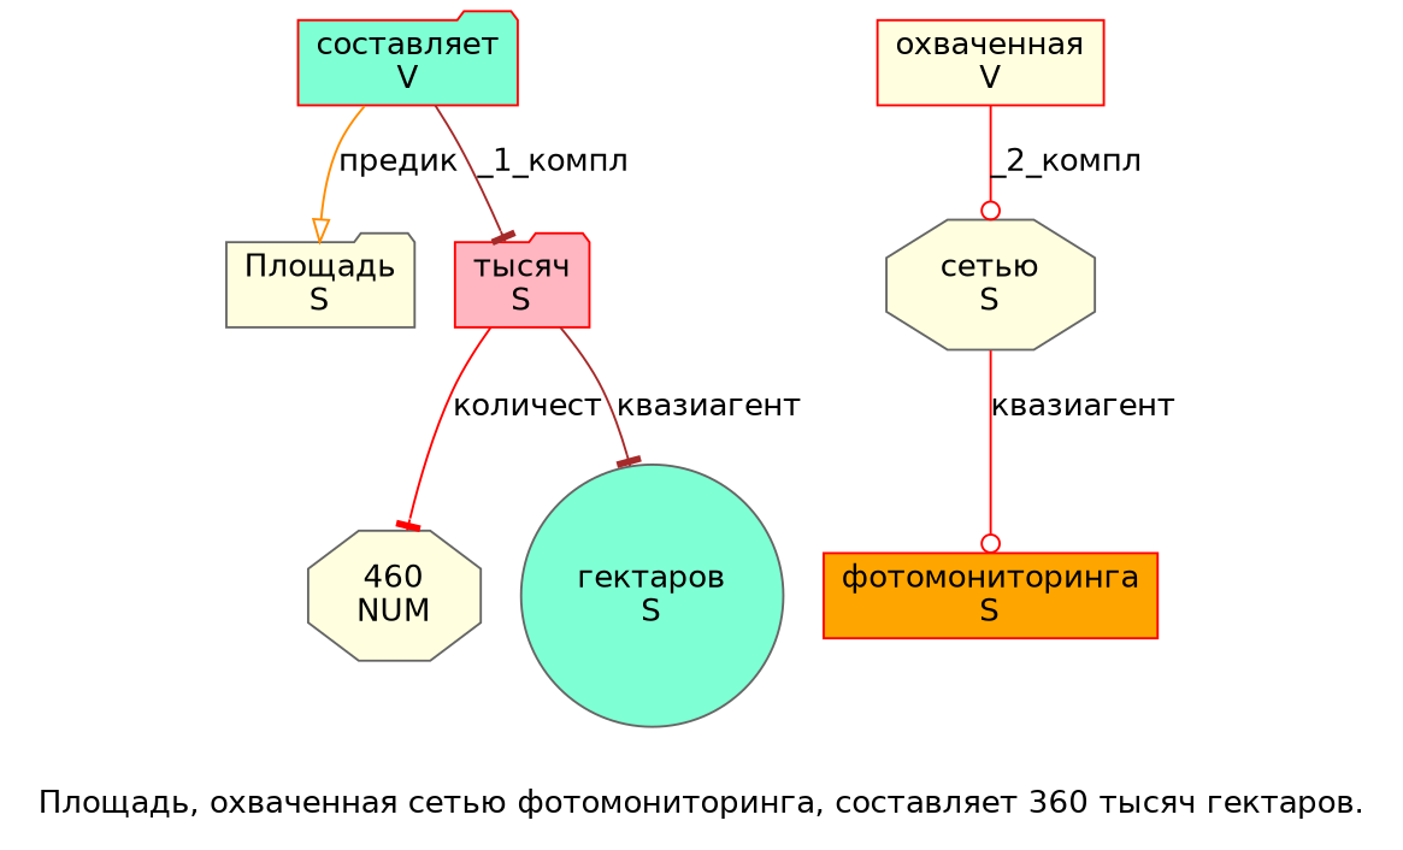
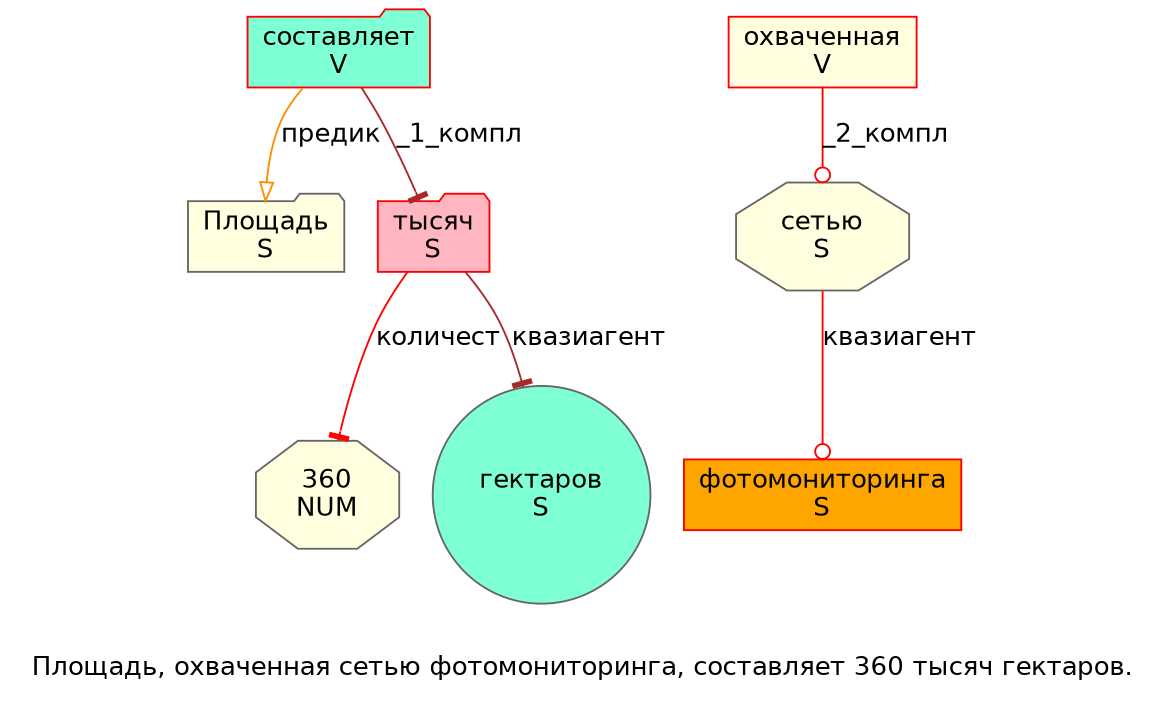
  digraph {
    fontname="DejaVu Sans"
    label="Площадь, охваченная сетью фотомониторинга, составляет 360 тысяч гектаров."
    node [color=gray40 fillcolor=lightyellow fontname="DejaVu Sans" penwidth=1 shape=folder style=filled]
    edge [arrowhead=tee color=red fontname="DejaVu Sans"]
    n1 [label="Площадь\nS"]
    n2 [color=red label="охваченная\nV" shape=box]
    n3 [label="сетью\nS" shape=octagon]
    n4 [color=red fillcolor=orange label="фотомониторинга\nS" shape=box]
    n5 [color=red fillcolor=aquamarine label="составляет\nV"]
    n6 [color=red fillcolor=lightpink label="тысяч\nS"]
-   n7 [label="460\nNUM" shape=octagon]
+   n7 [label="360\nNUM" shape=octagon]
    n8 [fillcolor=aquamarine label="гектаров\nS" shape=circle]
    n2 -> n3 [arrowhead=odot label="_2_компл"]
    n3 -> n4 [arrowhead=odot label="квазиагент"]
    n5 -> n1 [arrowhead=onormal color=darkorange label="предик"]
    n5 -> n6 [color=brown label="_1_компл"]
    n6 -> n7 [label="количест"]
    n6 -> n8 [color=brown label="квазиагент"]
  }
